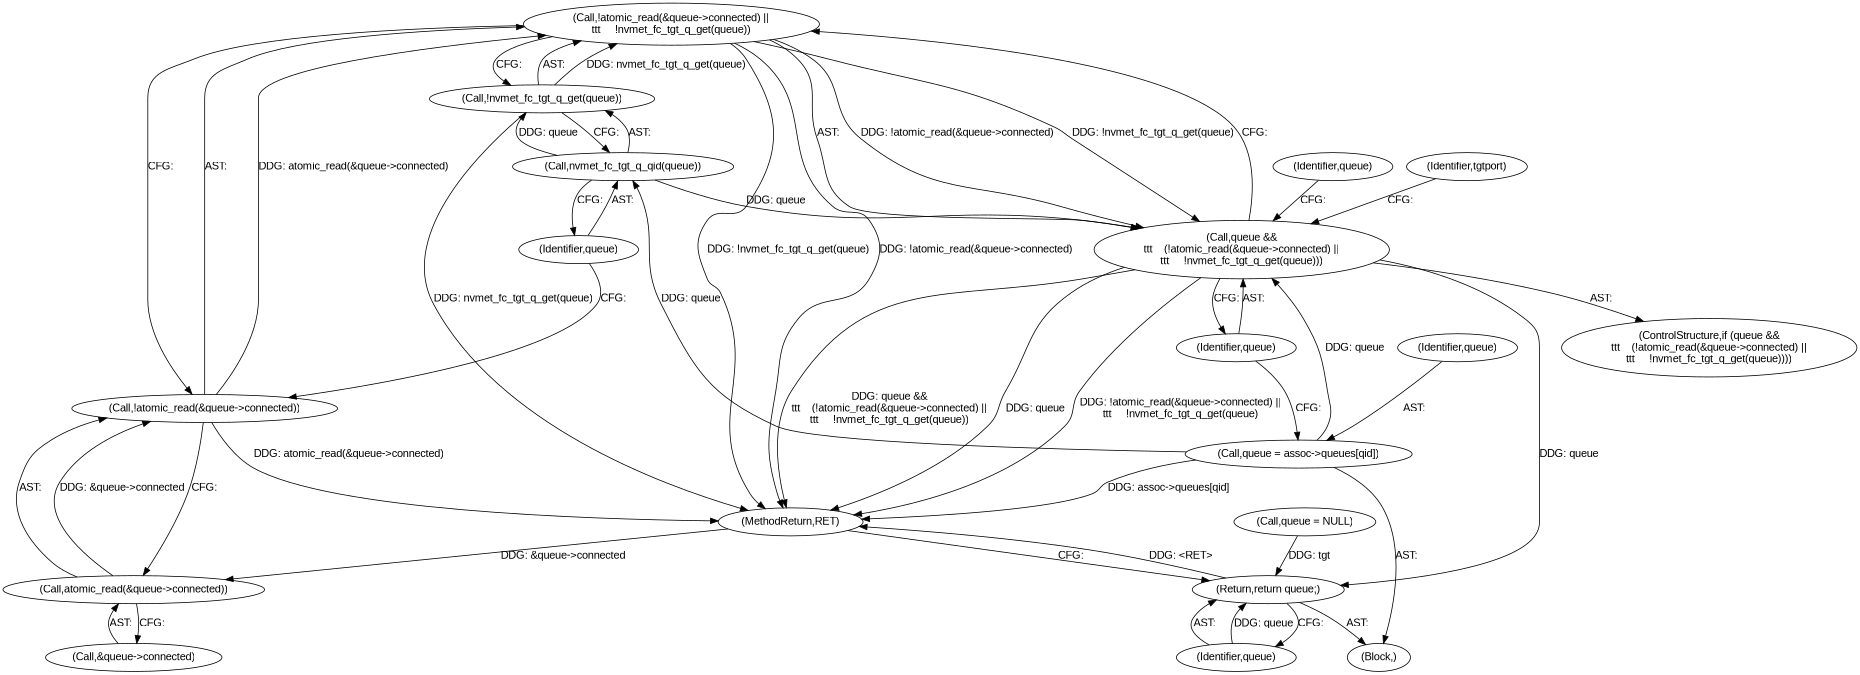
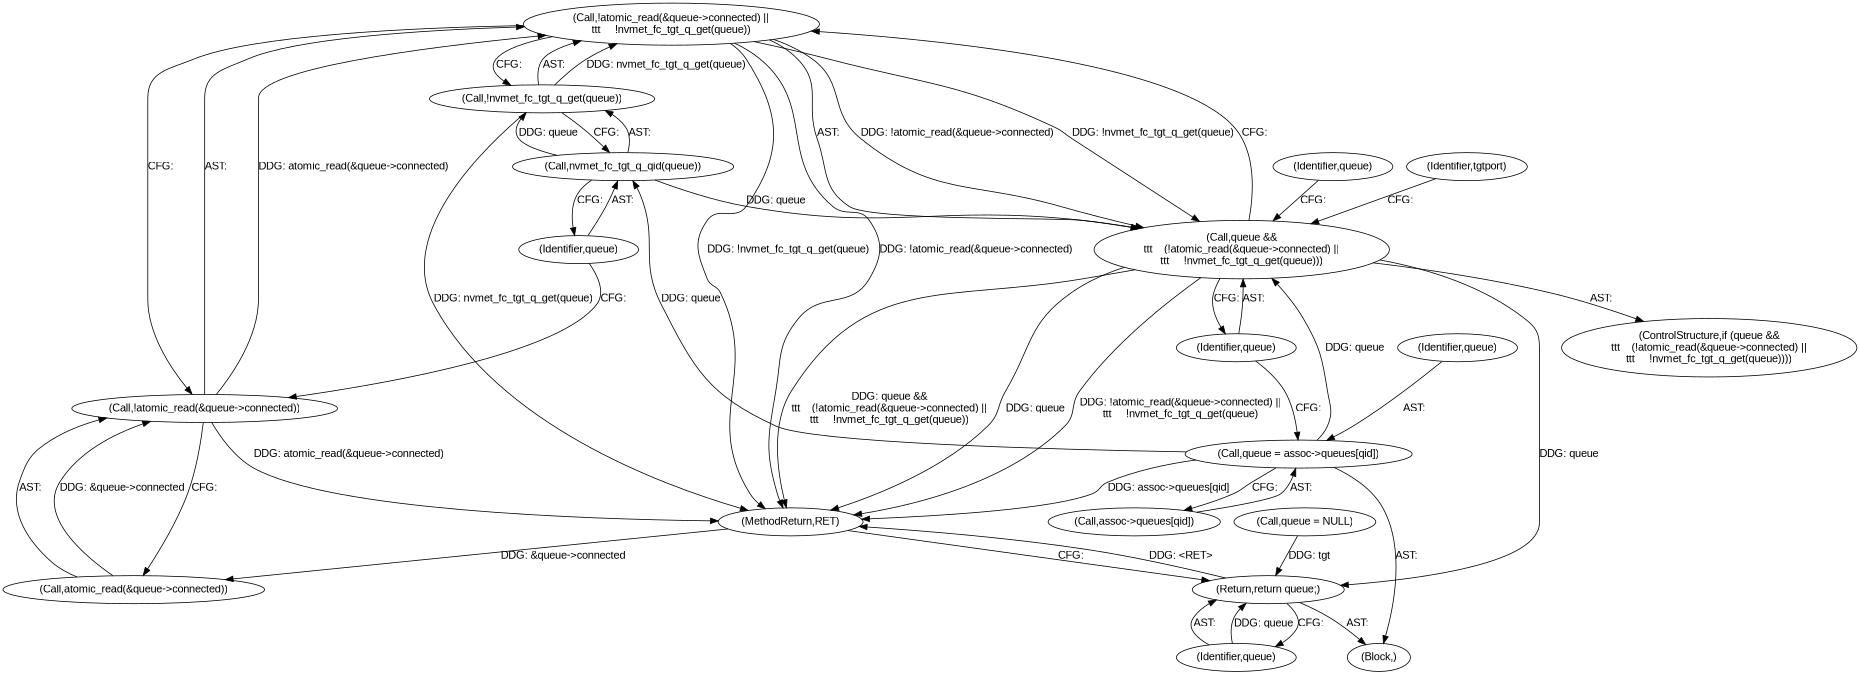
  digraph {
    fontname="Liberation Sans"
    node [fontname="Liberation Sans"]
    edge [fontname="Liberation Sans"]
    n1 [label="(Call,!atomic_read(&queue->connected) ||\n\t\t\t     !nvmet_fc_tgt_q_get(queue))"]
    n2 [label="(Call,!atomic_read(&queue->connected))"]
    n3 [label="(Call,!nvmet_fc_tgt_q_get(queue))"]
    n4 [label="(Call,queue &&\n\t\t\t    (!atomic_read(&queue->connected) ||\n\t\t\t     !nvmet_fc_tgt_q_get(queue)))"]
    n5 [label="(MethodReturn,RET)"]
    n6 [label="(Call,atomic_read(&queue->connected))"]
    n7 [label="(Call,nvmet_fc_tgt_q_qid(queue))"]
    n8 [label="(Return,return queue;)"]
    n9 [label="(ControlStructure,if (queue &&\n\t\t\t    (!atomic_read(&queue->connected) ||\n\t\t\t     !nvmet_fc_tgt_q_get(queue))))"]
    n10 [label="(Identifier,queue)"]
-   n11 [label="(Call,&queue->connected)"]
    n12 [label="(Identifier,queue)"]
    n13 [label="(Call,queue = assoc->queues[qid])"]
    n14 [label="(Block,)"]
+   n15 [label="(Call,assoc->queues[qid])"]
    n16 [label="(Identifier,queue)"]
    n17 [label="(Call,queue = NULL)"]
    n18 [label="(Identifier,queue)"]
    n19 [label="(Identifier,queue)"]
    n20 [label="(Identifier,tgtport)"]
    n1 -> n2 [label="CFG: "]
    n1 -> n3 [label="CFG: "]
    n1 -> n4 [label="AST: "]
    n1 -> n4 [label="DDG: !atomic_read(&queue->connected)"]
    n1 -> n4 [label="DDG: !nvmet_fc_tgt_q_get(queue)"]
    n1 -> n5 [label="DDG: !nvmet_fc_tgt_q_get(queue)"]
    n1 -> n5 [label="DDG: !atomic_read(&queue->connected)"]
    n2 -> n1 [label="AST: "]
    n2 -> n1 [label="DDG: atomic_read(&queue->connected)"]
    n2 -> n5 [label="DDG: atomic_read(&queue->connected)"]
    n2 -> n6 [label="CFG: "]
    n3 -> n1 [label="AST: "]
    n3 -> n1 [label="DDG: nvmet_fc_tgt_q_get(queue)"]
    n3 -> n5 [label="DDG: nvmet_fc_tgt_q_get(queue)"]
    n3 -> n7 [label="CFG: "]
    n4 -> n1 [label="CFG: "]
    n4 -> n5 [label="DDG: queue &&\n\t\t\t    (!atomic_read(&queue->connected) ||\n\t\t\t     !nvmet_fc_tgt_q_get(queue))"]
    n4 -> n5 [label="DDG: queue"]
    n4 -> n5 [label="DDG: !atomic_read(&queue->connected) ||\n\t\t\t     !nvmet_fc_tgt_q_get(queue)"]
    n4 -> n8 [label="DDG: queue"]
    n4 -> n9 [label="AST: "]
    n4 -> n10 [label="CFG: "]
    n5 -> n6 [label="DDG: &queue->connected"]
    n5 -> n8 [label="CFG: "]
    n6 -> n2 [label="AST: "]
    n6 -> n2 [label="DDG: &queue->connected"]
-   n6 -> n11 [label="CFG: "]
    n7 -> n3 [label="AST: "]
    n7 -> n3 [label="DDG: queue"]
    n7 -> n4 [label="DDG: queue"]
    n7 -> n12 [label="CFG: "]
    n8 -> n5 [label="DDG: <RET>"]
    n8 -> n14 [label="AST: "]
    n8 -> n16 [label="CFG: "]
    n10 -> n4 [label="AST: "]
    n10 -> n13 [label="CFG: "]
-   n11 -> n6 [label="AST: "]
    n12 -> n2 [label="CFG: "]
    n12 -> n7 [label="AST: "]
    n13 -> n4 [label="DDG: queue"]
    n13 -> n5 [label="DDG: assoc->queues[qid]"]
    n13 -> n7 [label="DDG: queue"]
    n13 -> n14 [label="AST: "]
+   n13 -> n15 [label="CFG: "]
+   n15 -> n13 [label="AST: "]
    n16 -> n8 [label="AST: "]
    n16 -> n8 [label="DDG: queue"]
    n17 -> n8 [label="DDG: tgt"]
    n18 -> n4 [label="CFG: "]
    n19 -> n13 [label="AST: "]
    n20 -> n4 [label="CFG: "]
  }
